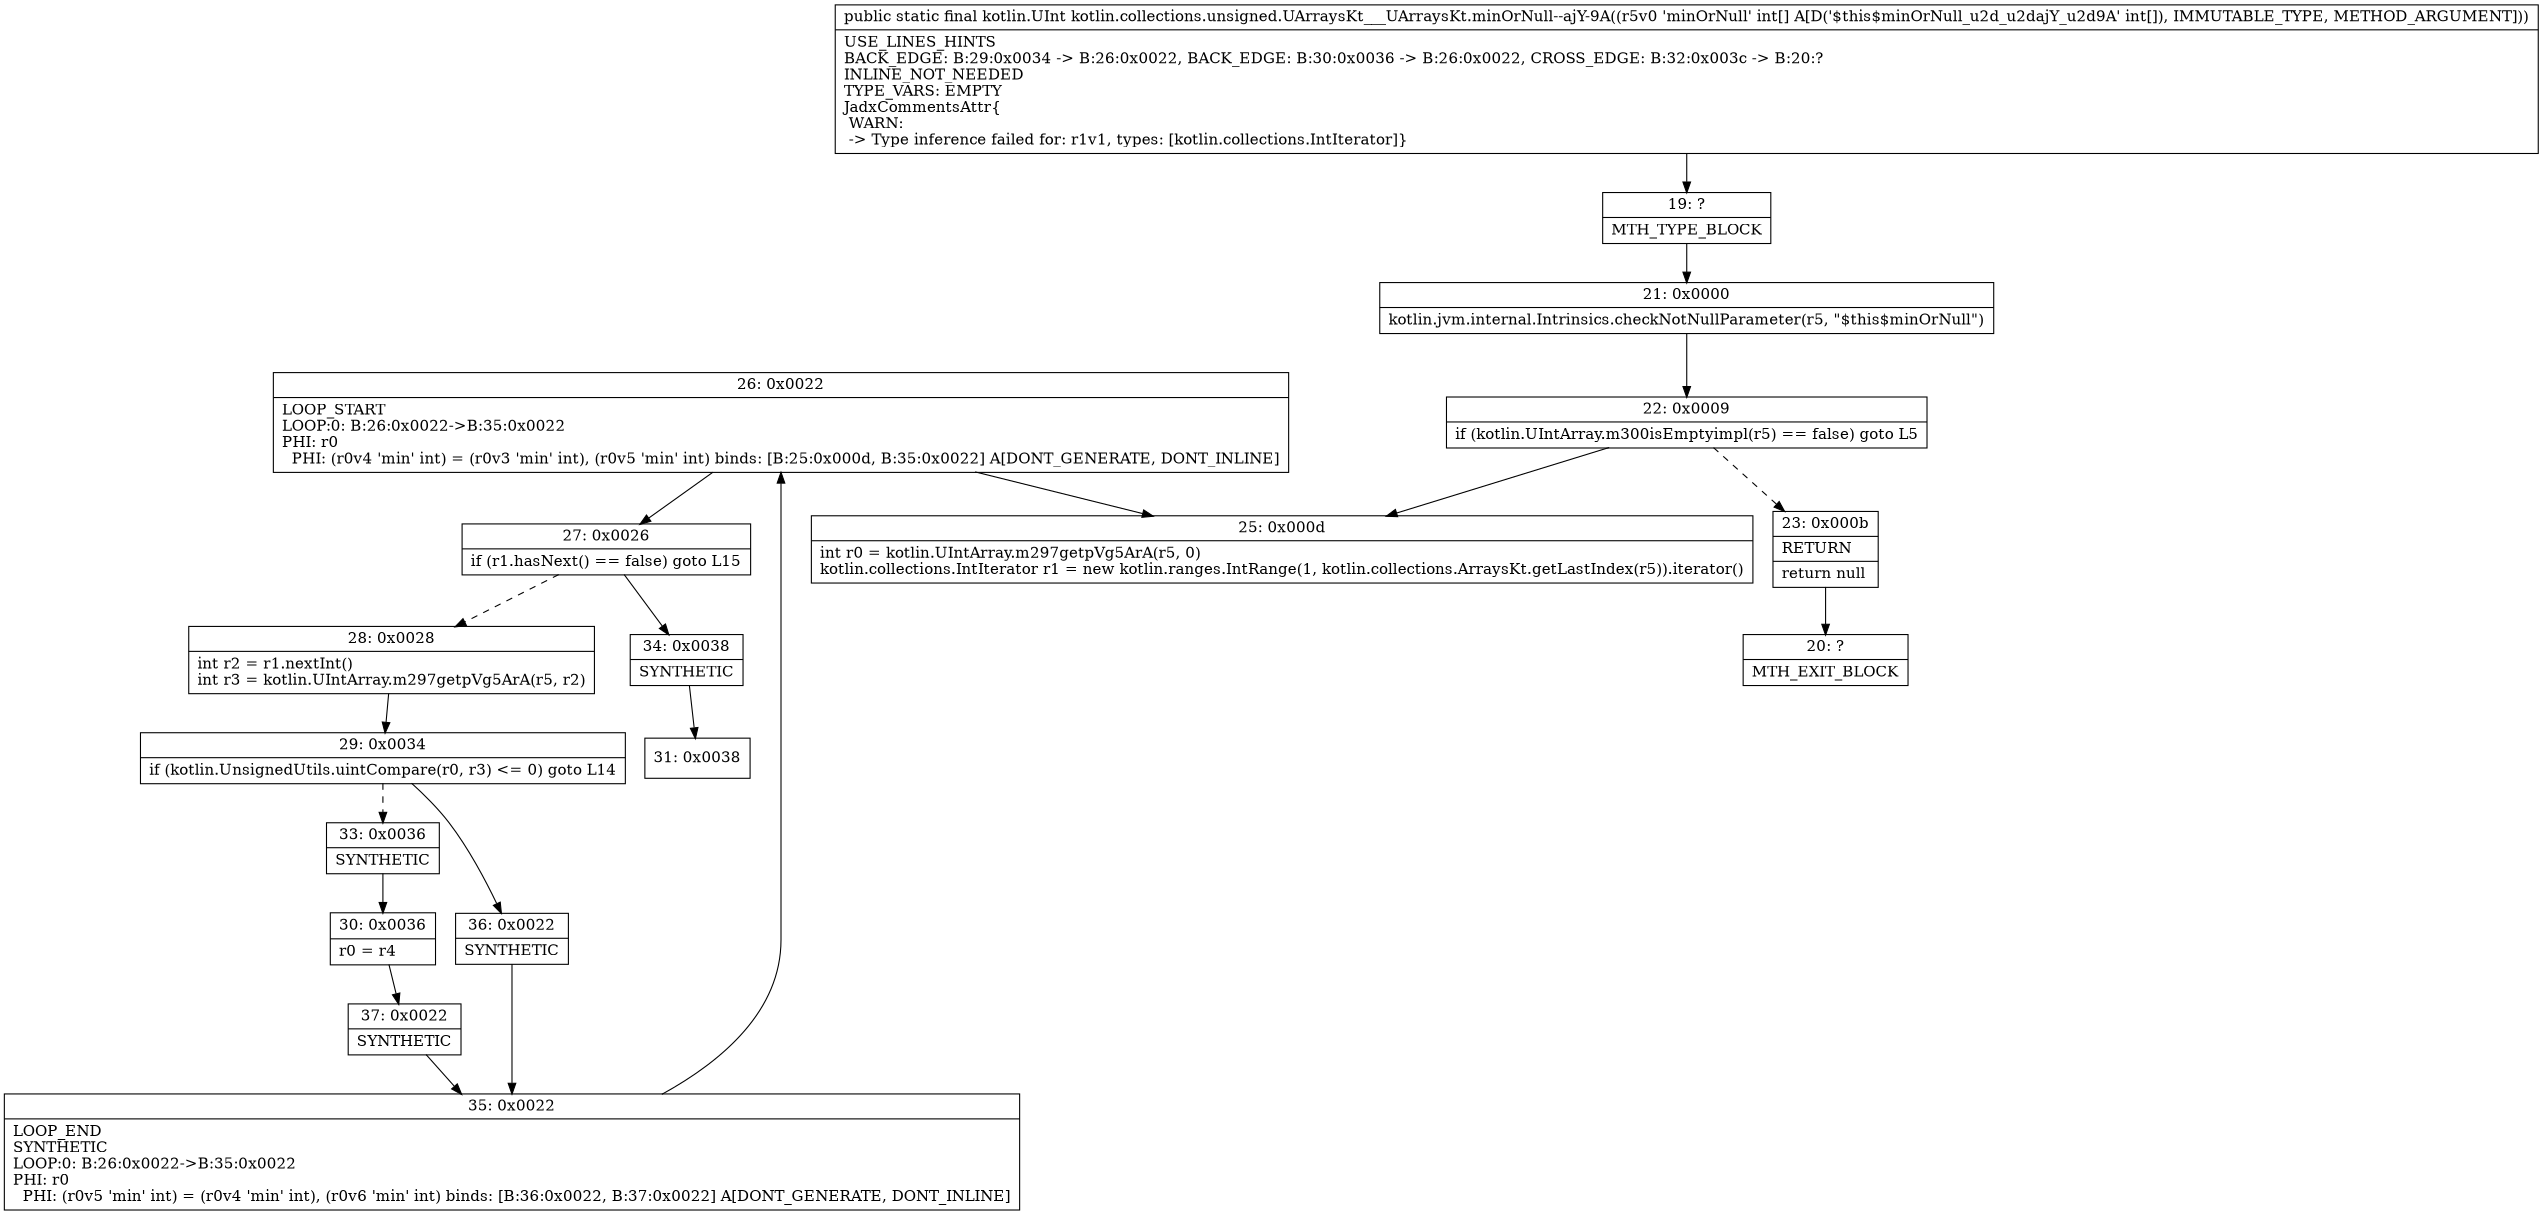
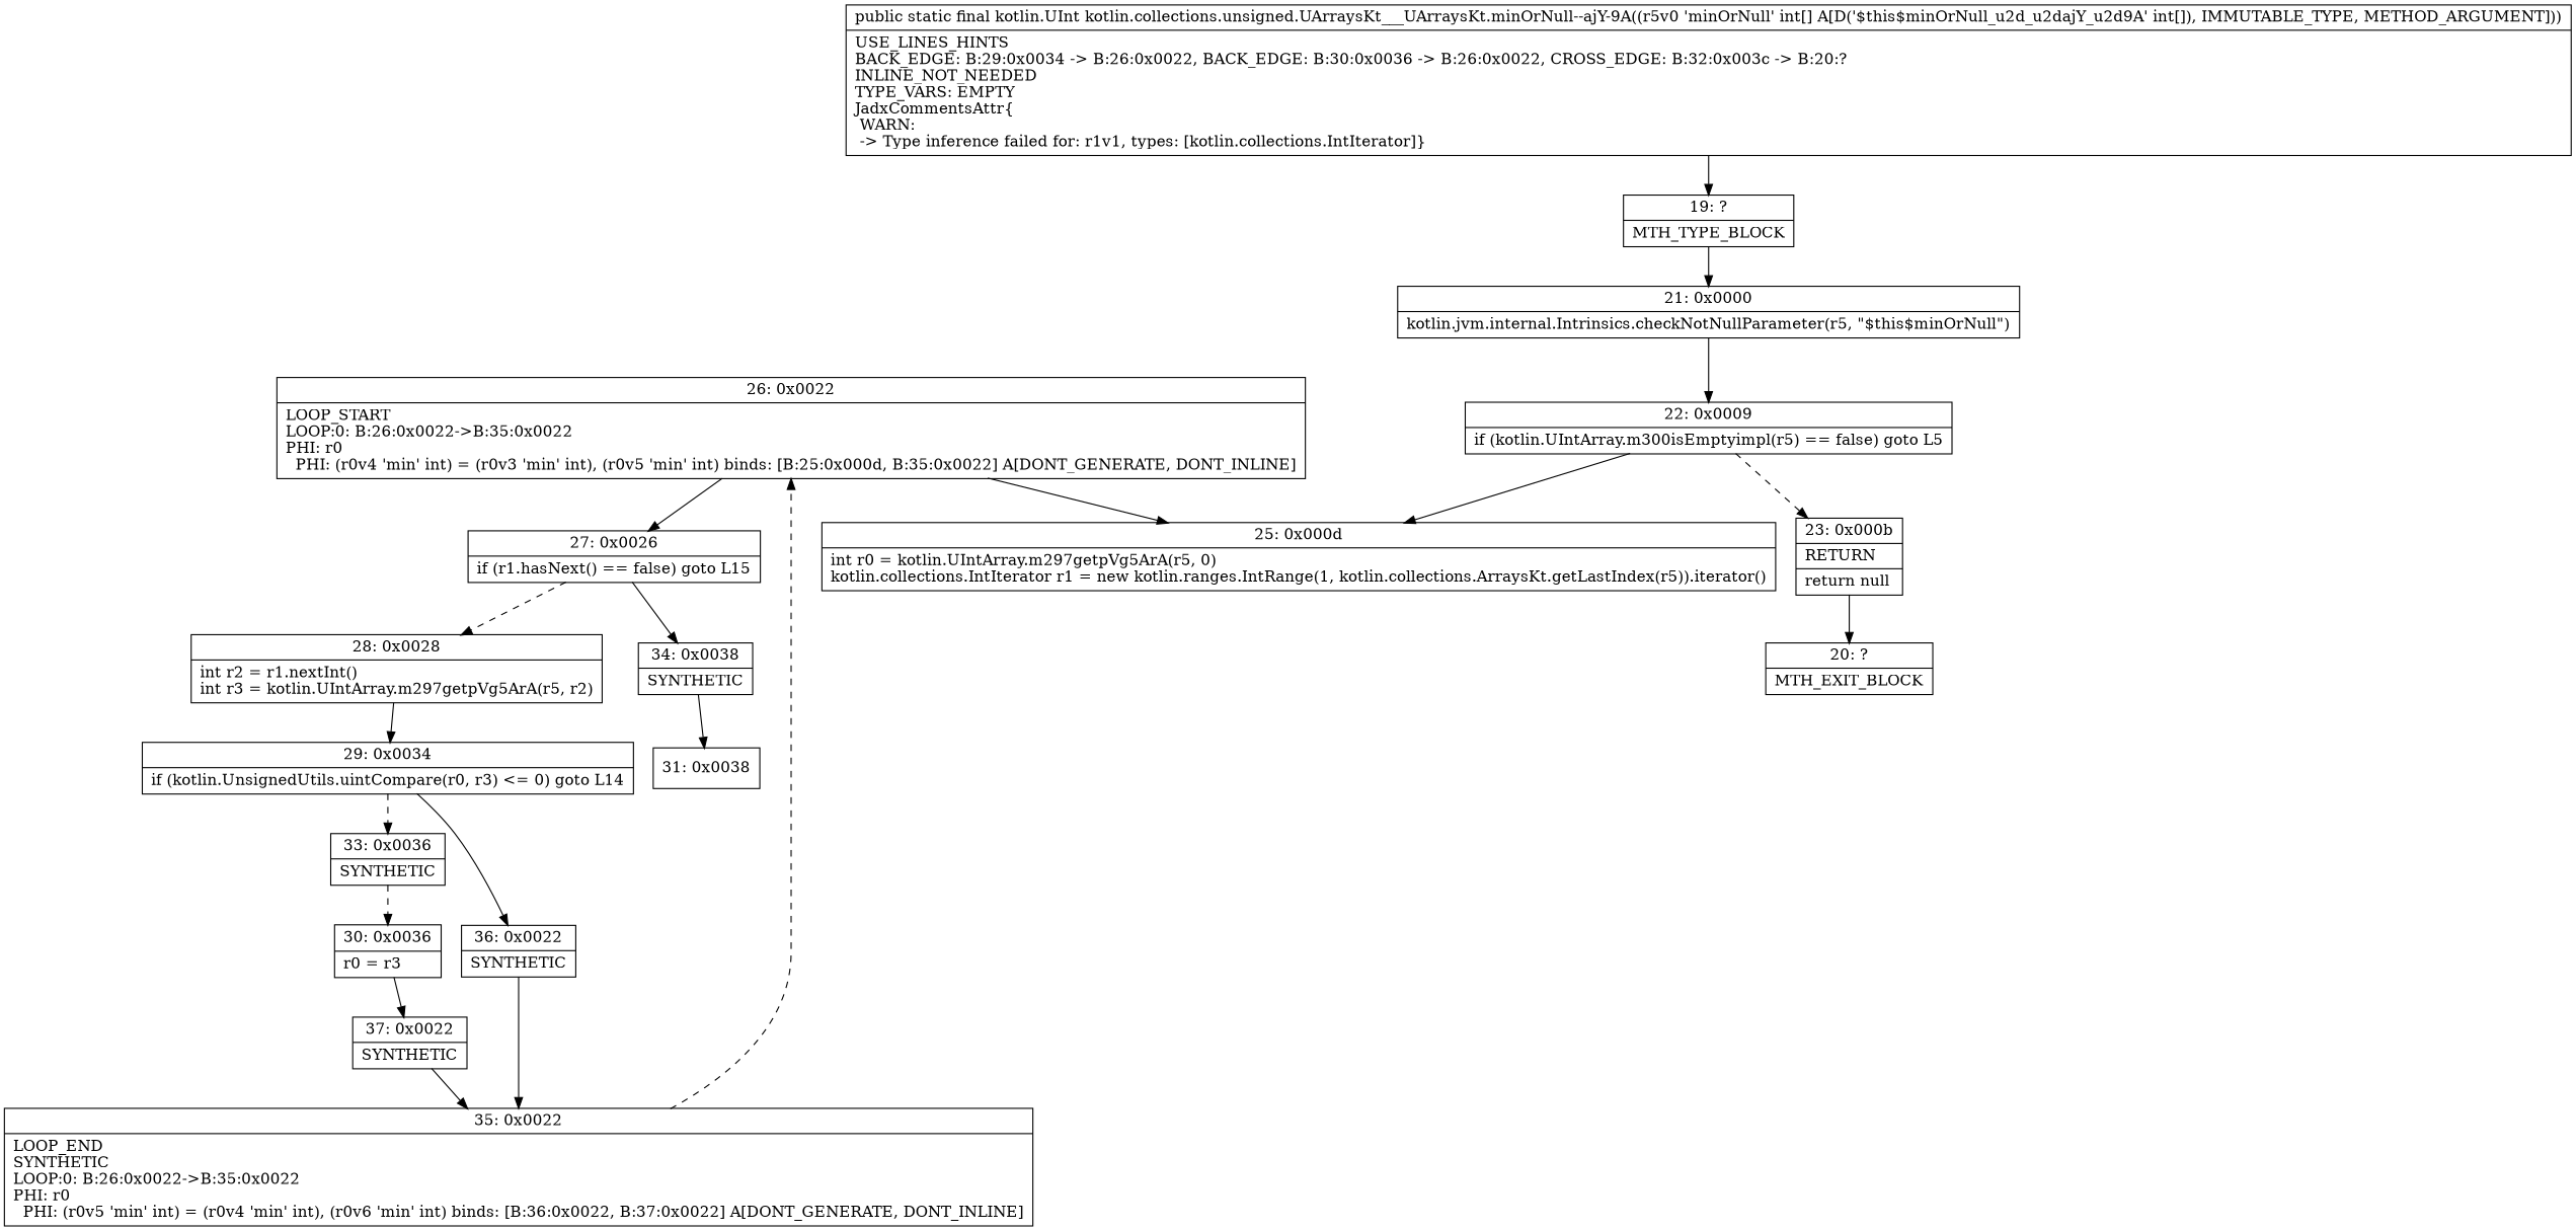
  digraph {
    node [shape=record]
    n1 [label="{19\:\ ?|MTH_TYPE_BLOCK\l}"]
    n2 [label="{21\:\ 0x0000|kotlin.jvm.internal.Intrinsics.checkNotNullParameter(r5, \"$this$minOrNull\")\l}"]
    n3 [label="{22\:\ 0x0009|if (kotlin.UIntArray.m300isEmptyimpl(r5) == false) goto L5\l}"]
    n4 [label="{23\:\ 0x000b|RETURN\l|return null\l}"]
    n5 [label="{25\:\ 0x000d|int r0 = kotlin.UIntArray.m297getpVg5ArA(r5, 0)\lkotlin.collections.IntIterator r1 = new kotlin.ranges.IntRange(1, kotlin.collections.ArraysKt.getLastIndex(r5)).iterator()\l}"]
    n6 [label="{20\:\ ?|MTH_EXIT_BLOCK\l}"]
    n7 [label="{26\:\ 0x0022|LOOP_START\lLOOP:0: B:26:0x0022\-\>B:35:0x0022\lPHI: r0 \l  PHI: (r0v4 'min' int) = (r0v3 'min' int), (r0v5 'min' int) binds: [B:25:0x000d, B:35:0x0022] A[DONT_GENERATE, DONT_INLINE]\l}"]
    n8 [label="{27\:\ 0x0026|if (r1.hasNext() == false) goto L15\l}"]
    n9 [label="{28\:\ 0x0028|int r2 = r1.nextInt()\lint r3 = kotlin.UIntArray.m297getpVg5ArA(r5, r2)\l}"]
    n10 [label="{34\:\ 0x0038|SYNTHETIC\l}"]
    n11 [label="{29\:\ 0x0034|if (kotlin.UnsignedUtils.uintCompare(r0, r3) \<= 0) goto L14\l}"]
    n12 [label="{31\:\ 0x0038}"]
    n13 [label="{33\:\ 0x0036|SYNTHETIC\l}"]
    n14 [label="{36\:\ 0x0022|SYNTHETIC\l}"]
-   n15 [label="{30\:\ 0x0036|r0 = r4\l}"]
+   n15 [label="{30\:\ 0x0036|r0 = r3\l}"]
    n16 [label="{35\:\ 0x0022|LOOP_END\lSYNTHETIC\lLOOP:0: B:26:0x0022\-\>B:35:0x0022\lPHI: r0 \l  PHI: (r0v5 'min' int) = (r0v4 'min' int), (r0v6 'min' int) binds: [B:36:0x0022, B:37:0x0022] A[DONT_GENERATE, DONT_INLINE]\l}"]
    n17 [label="{37\:\ 0x0022|SYNTHETIC\l}"]
    n18 [label="{public static final kotlin.UInt kotlin.collections.unsigned.UArraysKt___UArraysKt.minOrNull\-\-ajY\-9A((r5v0 'minOrNull' int[] A[D('$this$minOrNull_u2d_u2dajY_u2d9A' int[]), IMMUTABLE_TYPE, METHOD_ARGUMENT]))  | USE_LINES_HINTS\lBACK_EDGE: B:29:0x0034 \-\> B:26:0x0022, BACK_EDGE: B:30:0x0036 \-\> B:26:0x0022, CROSS_EDGE: B:32:0x003c \-\> B:20:?\lINLINE_NOT_NEEDED\lTYPE_VARS: EMPTY\lJadxCommentsAttr\{\l WARN: \l \-\> Type inference failed for: r1v1, types: [kotlin.collections.IntIterator]\}\l}"]
    n1 -> n2
    n2 -> n3
    n3 -> n4 [style=dashed]
    n3 -> n5
    n4 -> n6
    n7 -> n5
    n7 -> n8
    n8 -> n9 [style=dashed]
    n8 -> n10
    n9 -> n11
    n10 -> n12
    n11 -> n13 [style=dashed]
    n11 -> n14
-   n13 -> n15
+   n13 -> n15 [style=dashed]
    n14 -> n16
    n15 -> n17
-   n16 -> n7
+   n16 -> n7 [style=dashed]
    n17 -> n16
    n18 -> n1
  }
